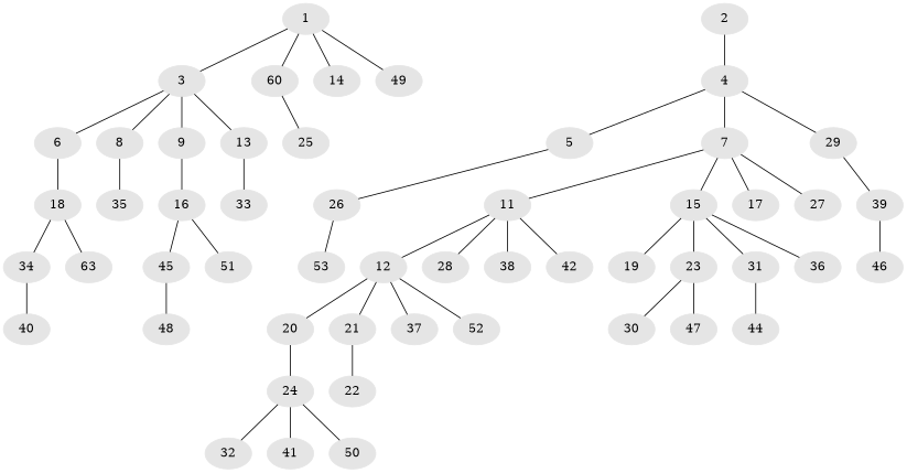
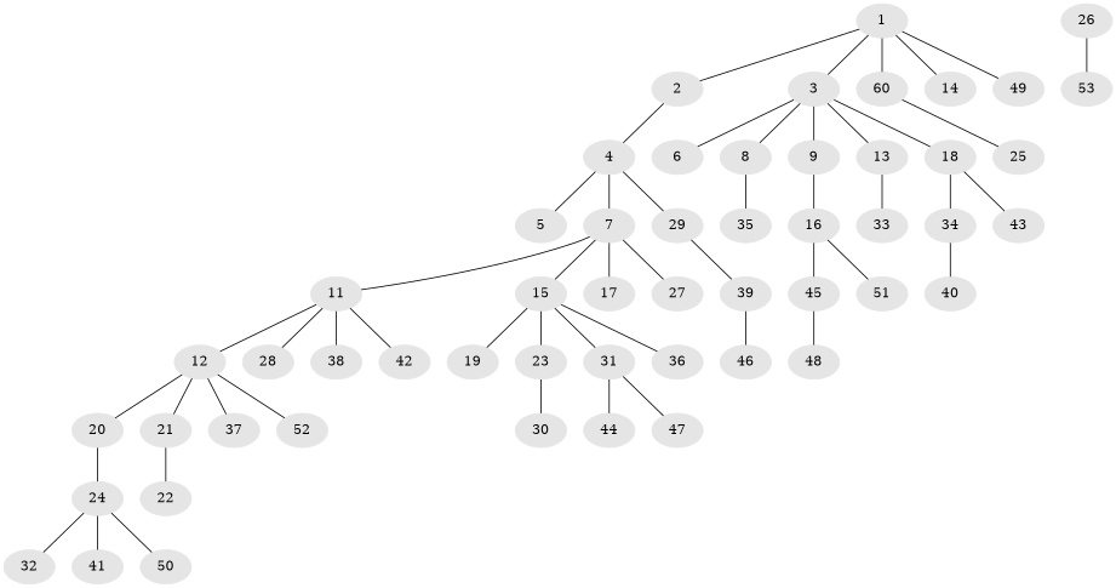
  graph {
    node [color=gray90 style=filled]
    1
    2
    3
    n4 [label=60]
    14
    49
    4
    6
    8
    9
    13
    25
    5
    7
    29
    18
    35
    16
    33
    26
    11
    15
    17
    27
    39
    53
    34
-   43 [label=63]
+   43
    12
    28
    38
    42
    19
    23
    31
    36
    45
    51
    20
    21
    37
    52
    24
    22
    30
    44
    47
    48
    40
    32
    41
    50
    46
+   1 -- 2
    1 -- 3
    1 -- n4
    1 -- 14
    1 -- 49
    2 -- 4
    3 -- 6
    3 -- 8
    3 -- 9
    3 -- 13
    n4 -- 25
    4 -- 5
    4 -- 7
    4 -- 29
-   6 -- 18
+   3 -- 18
    8 -- 35
    9 -- 16
    13 -- 33
-   5 -- 26
    7 -- 11
    7 -- 15
    7 -- 17
    7 -- 27
    29 -- 39
    18 -- 34
    18 -- 43
    16 -- 45
    16 -- 51
    26 -- 53
    11 -- 12
    11 -- 28
    11 -- 38
    11 -- 42
    15 -- 19
    15 -- 23
    15 -- 31
    15 -- 36
    39 -- 46
    34 -- 40
    12 -- 20
    12 -- 21
    12 -- 37
    12 -- 52
    23 -- 30
    31 -- 44
-   23 -- 47
+   31 -- 47
    45 -- 48
    20 -- 24
    21 -- 22
    24 -- 32
    24 -- 41
    24 -- 50
  }
